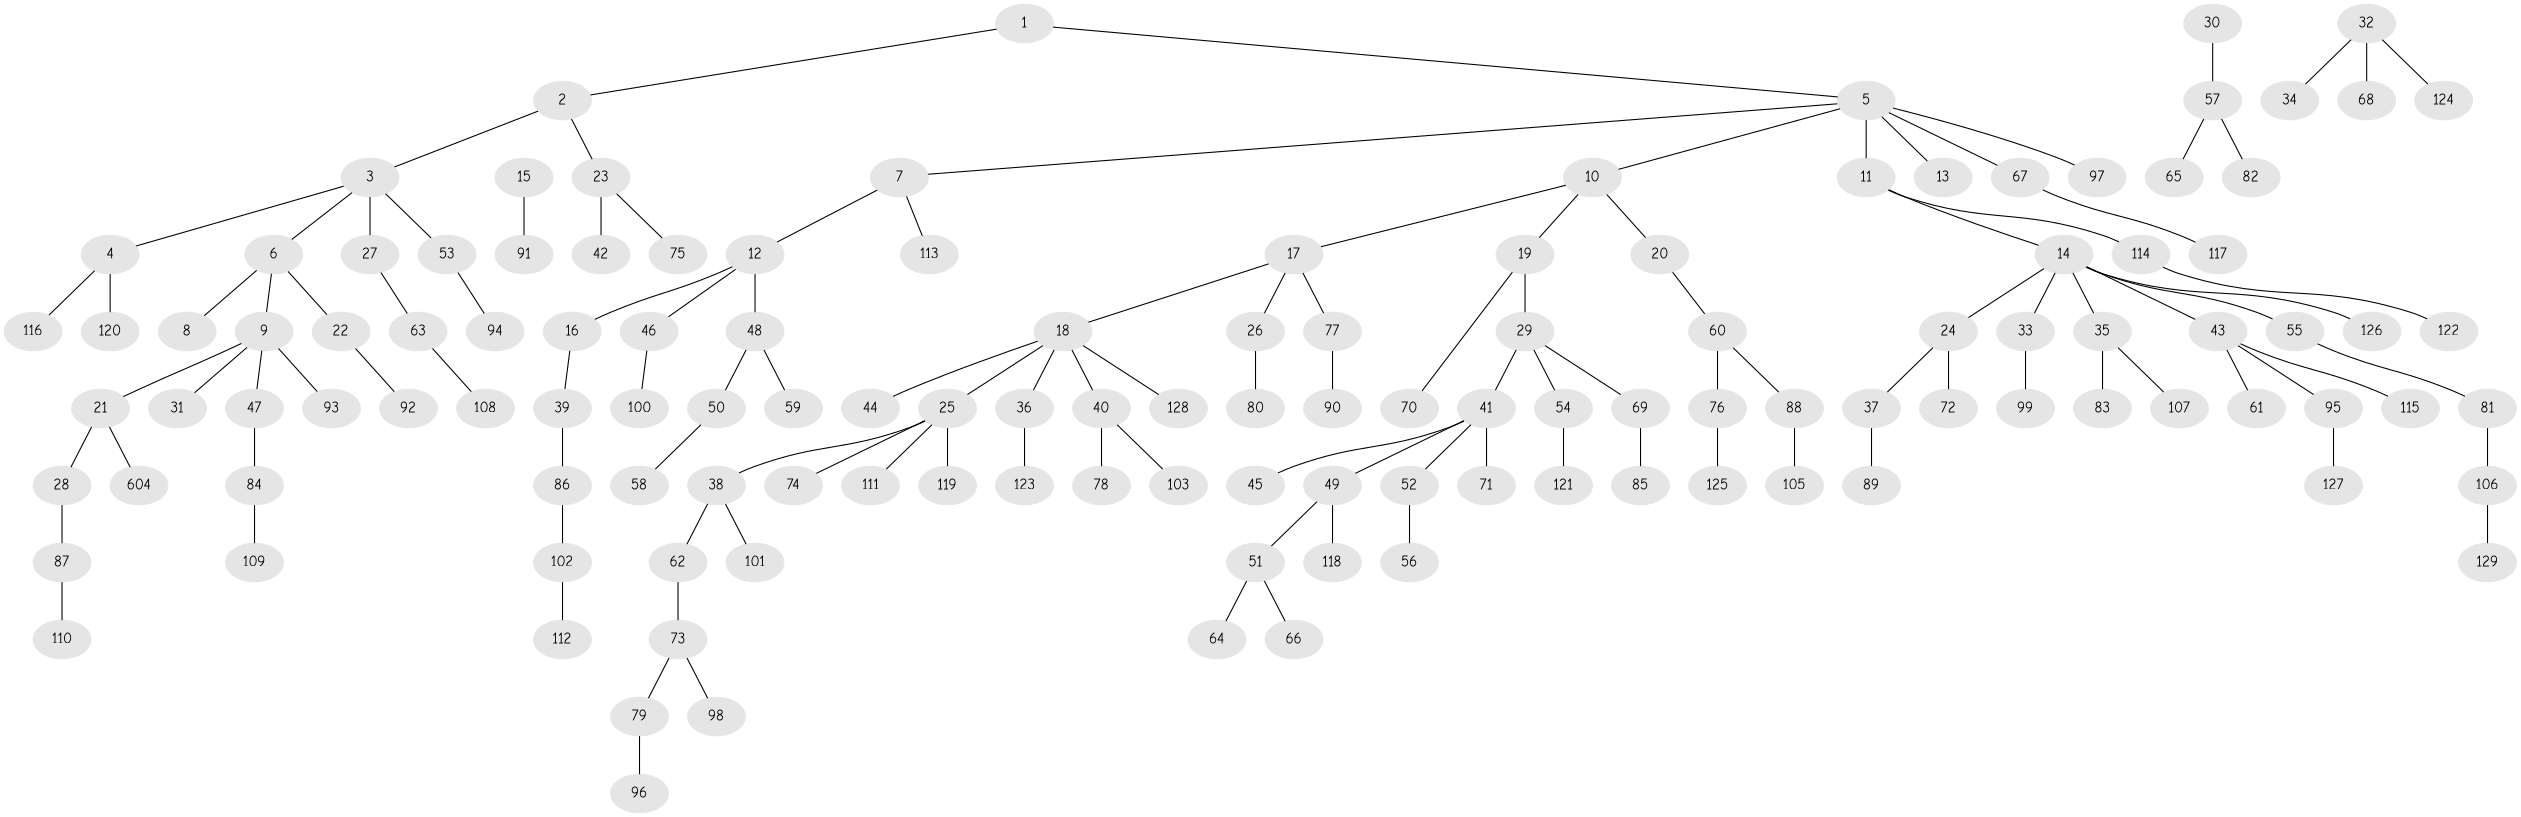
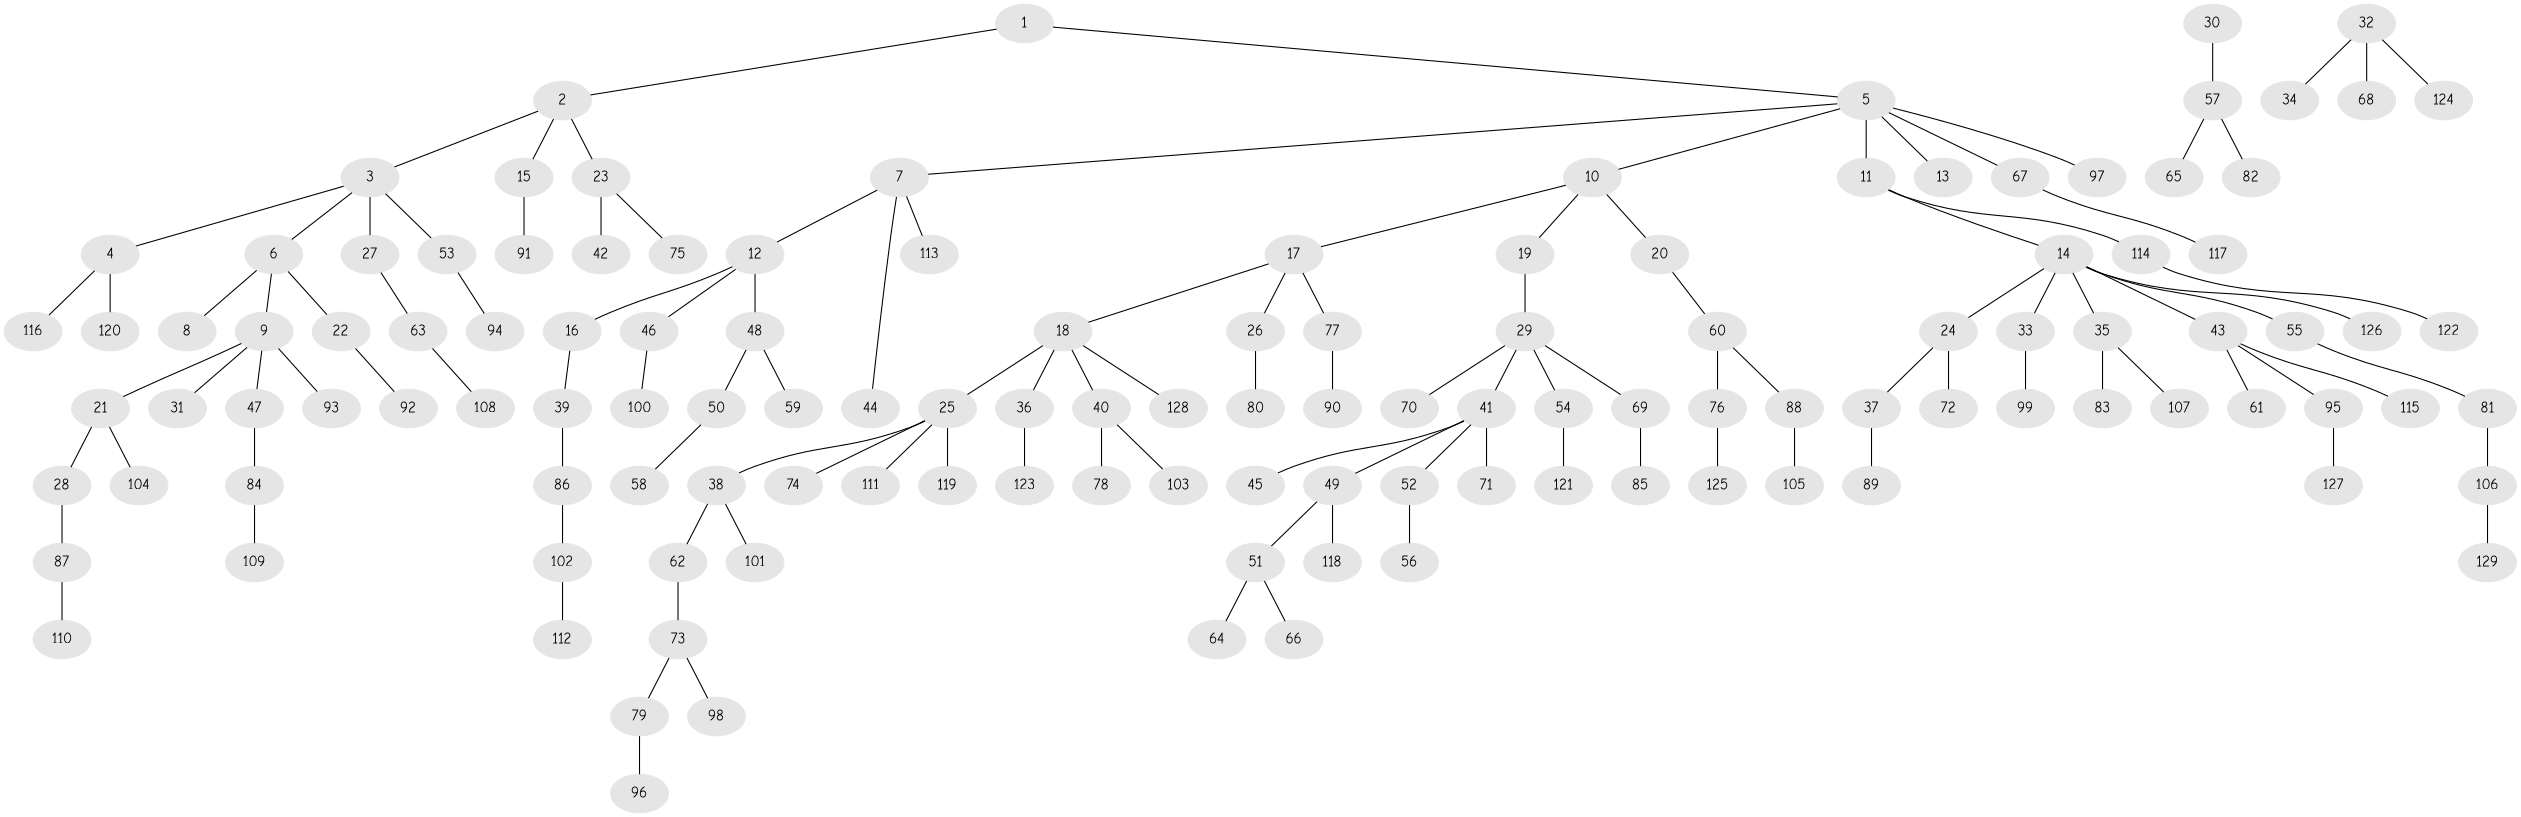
  graph {
    fontname="Comic Neue"
    node [color=gray90 fontname="Comic Neue" style=filled]
    edge [fontname="Comic Neue"]
    1
    2
    5
    3
    15
    23
    7
    10
    11
    13
    67
    97
    4
    6
    27
    53
    91
    42
    75
    116
    120
    8
    9
    22
    63
    94
    12
    44
    113
    17
    19
    20
    14
    114
    117
    21
    31
    47
    93
    92
    16
    46
    48
    28
-   104 [label=604]
+   104
    84
    18
    26
    77
    29
    70
    60
    24
    33
    35
    43
    55
    126
    122
    39
    100
    50
    59
    37
    72
    99
    83
    107
    61
    95
    115
    81
    86
    25
    36
    40
    128
    80
    90
    38
    74
    111
    119
    123
    78
    103
    41
    54
    69
    30
    57
    76
    88
    87
    89
    62
    101
    108
    110
    45
    49
    52
    71
    121
    85
    65
    82
    32
    34
    68
    124
    73
    102
    51
    118
    56
    127
    109
    58
    64
    66
    106
    125
    105
    79
    98
    96
    129
    112
    1 -- 2
    1 -- 5
    2 -- 3
+   2 -- 15
    2 -- 23
    5 -- 7
    5 -- 10
    5 -- 11
    5 -- 13
    5 -- 67
    5 -- 97
    3 -- 4
    3 -- 6
    3 -- 27
    3 -- 53
    15 -- 91
    23 -- 42
    23 -- 75
    7 -- 12
-   18 -- 44
+   7 -- 44
    7 -- 113
    10 -- 17
    10 -- 19
    10 -- 20
    11 -- 14
    11 -- 114
    67 -- 117
    4 -- 116
    4 -- 120
    6 -- 8
    6 -- 9
    6 -- 22
    27 -- 63
    53 -- 94
    9 -- 21
    9 -- 31
    9 -- 47
    9 -- 93
    22 -- 92
    63 -- 108
    12 -- 16
    12 -- 46
    12 -- 48
    17 -- 18
    17 -- 26
    17 -- 77
    19 -- 29
-   19 -- 70
+   29 -- 70
    20 -- 60
    14 -- 24
    14 -- 33
    14 -- 35
    14 -- 43
    14 -- 55
    14 -- 126
    114 -- 122
    21 -- 28
    21 -- 104
    47 -- 84
    16 -- 39
    46 -- 100
    48 -- 50
    48 -- 59
    28 -- 87
    84 -- 109
    18 -- 25
    18 -- 36
    18 -- 40
    18 -- 128
    26 -- 80
    77 -- 90
    29 -- 41
    29 -- 54
    29 -- 69
    60 -- 76
    60 -- 88
    24 -- 37
    24 -- 72
    33 -- 99
    35 -- 83
    35 -- 107
    43 -- 61
    43 -- 95
    43 -- 115
    55 -- 81
    39 -- 86
    50 -- 58
    37 -- 89
    95 -- 127
    81 -- 106
    86 -- 102
    25 -- 38
    25 -- 74
    25 -- 111
    25 -- 119
    36 -- 123
    40 -- 78
    40 -- 103
    38 -- 62
    38 -- 101
    41 -- 45
    41 -- 49
    41 -- 52
    41 -- 71
    54 -- 121
    69 -- 85
    30 -- 57
    57 -- 65
    57 -- 82
    76 -- 125
    88 -- 105
    87 -- 110
    62 -- 73
    49 -- 51
    49 -- 118
    52 -- 56
    32 -- 34
    32 -- 68
    32 -- 124
    73 -- 79
    73 -- 98
    102 -- 112
    51 -- 64
    51 -- 66
    106 -- 129
    79 -- 96
  }
